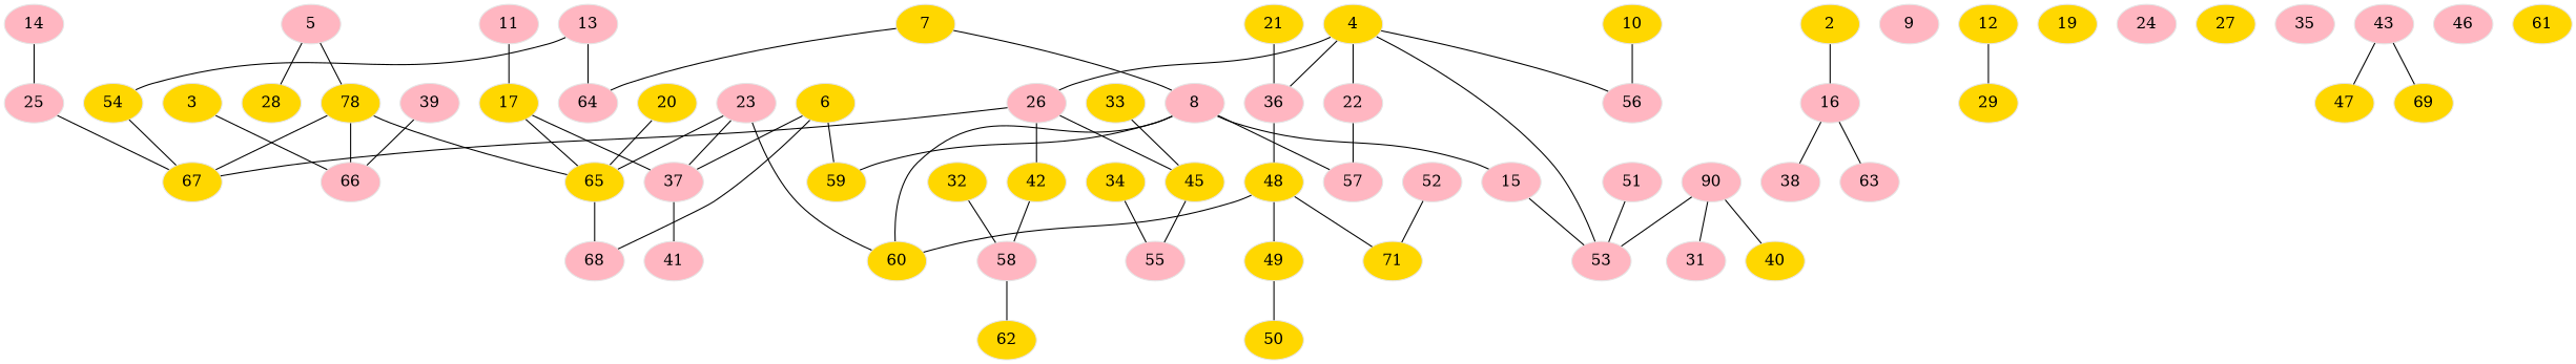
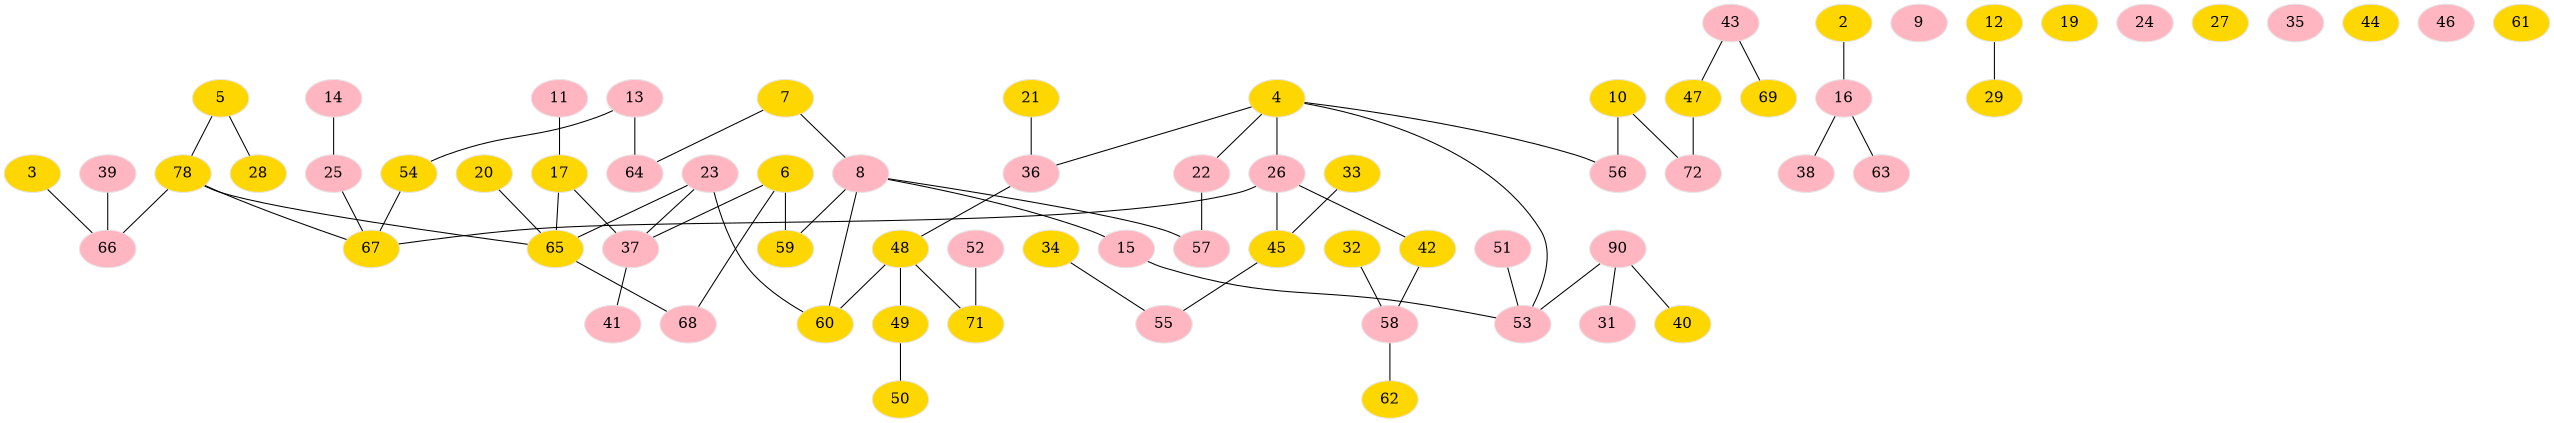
  graph {
    node [color=gray90 fillcolor=lightpink style=filled]
    13
    64
    54 [fillcolor=gold]
    71 [fillcolor=gold]
    52
    2 [fillcolor=gold]
    16
    38
    63
    3 [fillcolor=gold]
    66
    4 [fillcolor=gold]
    22
    26
    36
    53
    56
    57
    67 [fillcolor=gold]
    42 [fillcolor=gold]
    45 [fillcolor=gold]
    48 [fillcolor=gold]
    n23 [fillcolor=gold label=78]
-   5
+   5 [fillcolor=gold]
    28 [fillcolor=gold]
    65 [fillcolor=gold]
    6 [fillcolor=gold]
    37
    59 [fillcolor=gold]
    68
    41
    7 [fillcolor=gold]
    8
    15
    60 [fillcolor=gold]
    9
    10 [fillcolor=gold]
+   72
    17 [fillcolor=gold]
    11
    12 [fillcolor=gold]
    29 [fillcolor=gold]
    14
    25
    19 [fillcolor=gold]
    20 [fillcolor=gold]
    21 [fillcolor=gold]
    23
    24
    58
    55
    27 [fillcolor=gold]
    n53 [label=90]
    31
    40 [fillcolor=gold]
    32 [fillcolor=gold]
    50 [fillcolor=gold]
    62 [fillcolor=gold]
    33 [fillcolor=gold]
    34 [fillcolor=gold]
    35
    49 [fillcolor=gold]
    39
    47 [fillcolor=gold]
    43
    69 [fillcolor=gold]
+   44 [fillcolor=gold]
    46
    51
    61 [fillcolor=gold]
    13 -- 64
    13 -- 54
    54 -- 67
    52 -- 71
    2 -- 16
    16 -- 38
    16 -- 63
    3 -- 66
    4 -- 22
    4 -- 26
    4 -- 36
    4 -- 53
    4 -- 56
    22 -- 57
    26 -- 67
    26 -- 42
    26 -- 45
    36 -- 48
    42 -- 58
    45 -- 55
    48 -- 71
    48 -- 60
    48 -- 49
    n23 -- 66
    n23 -- 67
    n23 -- 65
    5 -- n23
    5 -- 28
    65 -- 68
    6 -- 37
    6 -- 59
    6 -- 68
    37 -- 41
    7 -- 64
    7 -- 8
    8 -- 57
    8 -- 59
    8 -- 15
    8 -- 60
    15 -- 53
    10 -- 56
+   10 -- 72
    17 -- 65
    17 -- 37
    11 -- 17
    12 -- 29
    14 -- 25
    25 -- 67
    20 -- 65
    21 -- 36
    23 -- 65
    23 -- 37
    23 -- 60
    58 -- 62
    n53 -- 53
    n53 -- 31
    n53 -- 40
    32 -- 58
    33 -- 45
    34 -- 55
    49 -- 50
    39 -- 66
+   47 -- 72
    43 -- 47
    43 -- 69
    51 -- 53
  }
